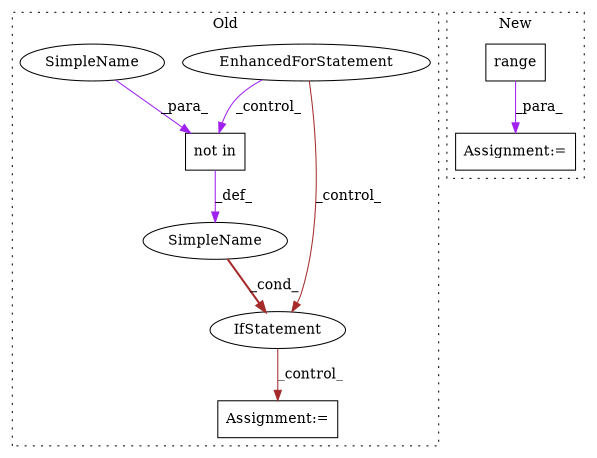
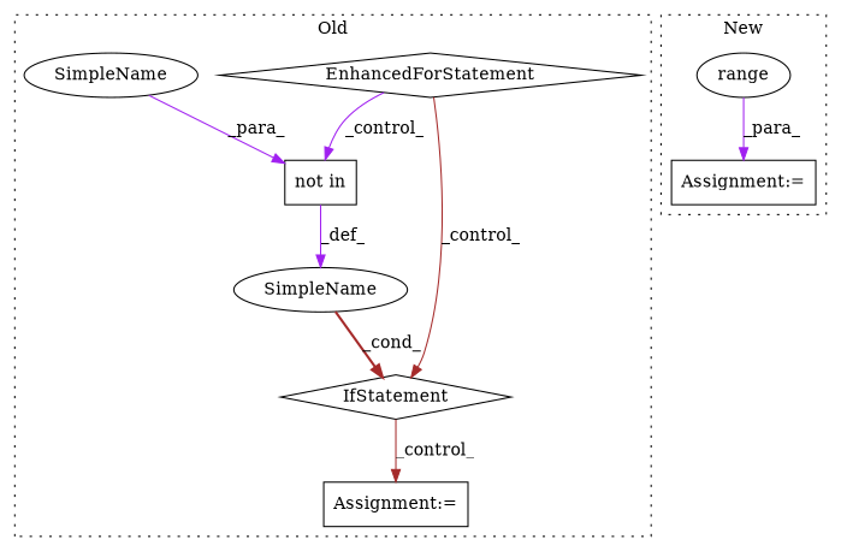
  digraph {
    node [a=7 s=1371 shape=box]
    edge [color=purple style=solid]
    n1 [a=108 l=20 label="not in"]
-   n2 [a=25 l="12,2" label=IfStatement s="1359,1391" shape=ellipse]
+   n2 [a=25 l="12,2" label=IfStatement s="1359,1391" shape=diamond]
    n3 [l="69,2" label="Assignment:=" s="1641,1738"]
    n4 [a=42 label=SimpleName shape=ellipse s=""]
-   n5 [a=70 l="57,2" label=EnhancedForStatement s="1267,1347" shape=ellipse]
+   n5 [a=70 l="57,2" label=EnhancedForStatement s="1267,1347" shape=diamond]
    n6 [a=42 l=3 label=SimpleName shape=ellipse]
-   n7 [a=32 l="6,1" label=range s="1300,1327"]
+   n7 [a=32 l="6,1" label=range s="1300,1327" shape=ellipse]
    n8 [l=44 label="Assignment:=" s=1293]
    subgraph cluster_1 {
      label=Old
      style=dotted
      n1
      n2
      n3
      n4
      n5
      n6
    }
    subgraph cluster_2 {
      label=New
      style=dotted
      n7
      n8
    }
    n1 -> n4 [label=_def_]
    n2 -> n3 [color=brown label=_control_]
    n4 -> n2 [color=brown label=_cond_ style=bold]
    n5 -> n1 [label=_control_]
    n5 -> n2 [color=brown label=_control_]
    n6 -> n1 [label=_para_]
    n7 -> n8 [label=_para_]
  }
